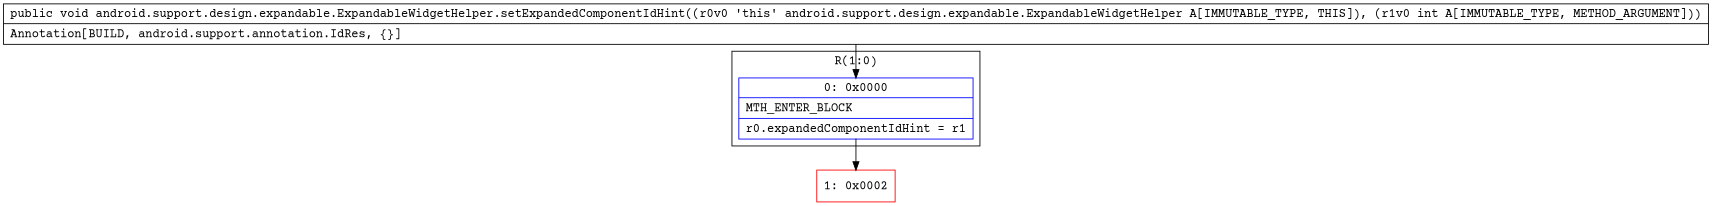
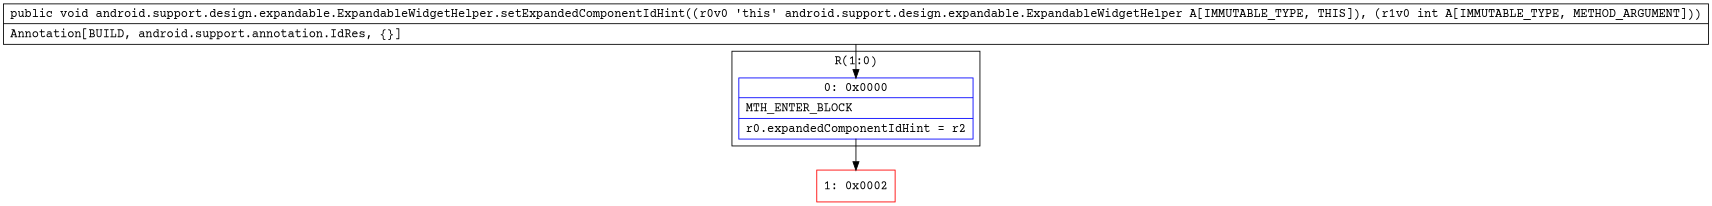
  digraph {
    fontname="Courier Prime"
    node [shape=record fontname="Courier Prime"]
    edge [fontname="Courier Prime"]
-   n1 [color=blue label="{0\:\ 0x0000|MTH_ENTER_BLOCK\l|r0.expandedComponentIdHint = r1\l}"]
+   n1 [color=blue label="{0\:\ 0x0000|MTH_ENTER_BLOCK\l|r0.expandedComponentIdHint = r2\l}"]
    n2 [color=red label="{1\:\ 0x0002}"]
    n3 [label="{public void android.support.design.expandable.ExpandableWidgetHelper.setExpandedComponentIdHint((r0v0 'this' android.support.design.expandable.ExpandableWidgetHelper A[IMMUTABLE_TYPE, THIS]), (r1v0 int A[IMMUTABLE_TYPE, METHOD_ARGUMENT]))  | Annotation[BUILD, android.support.annotation.IdRes, \{\}]\l}"]
    subgraph cluster_1 {
      label="R(1:0)"
      n1
    }
    n1 -> n2
    n3 -> n1
  }
